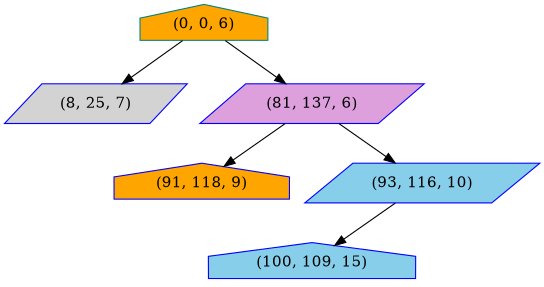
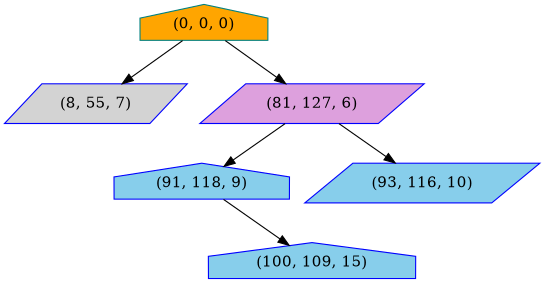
  digraph {
    node [color=blue fillcolor=orange shape=house style=filled]
-   "(0, 0, 0)" [color=teal label="(0, 0, 6)"]
-   "(8, 55, 7)" [fillcolor=lightgrey shape=parallelogram label="(8, 25, 7)"]
-   "(81, 127, 6)" [fillcolor=plum shape=parallelogram label="(81, 137, 6)"]
-   "(91, 118, 9)"
+   "(0, 0, 0)" [color=teal]
+   "(8, 55, 7)" [fillcolor=lightgrey shape=parallelogram]
+   "(81, 127, 6)" [fillcolor=plum shape=parallelogram]
+   "(91, 118, 9)" [fillcolor=skyblue]
    "(93, 116, 10)" [fillcolor=skyblue shape=parallelogram]
    "(100, 109, 15)" [fillcolor=skyblue]
    "(0, 0, 0)" -> "(8, 55, 7)"
    "(0, 0, 0)" -> "(81, 127, 6)"
    "(81, 127, 6)" -> "(91, 118, 9)"
    "(81, 127, 6)" -> "(93, 116, 10)"
-   "(93, 116, 10)" -> "(100, 109, 15)"
+   "(91, 118, 9)" -> "(100, 109, 15)"
  }
